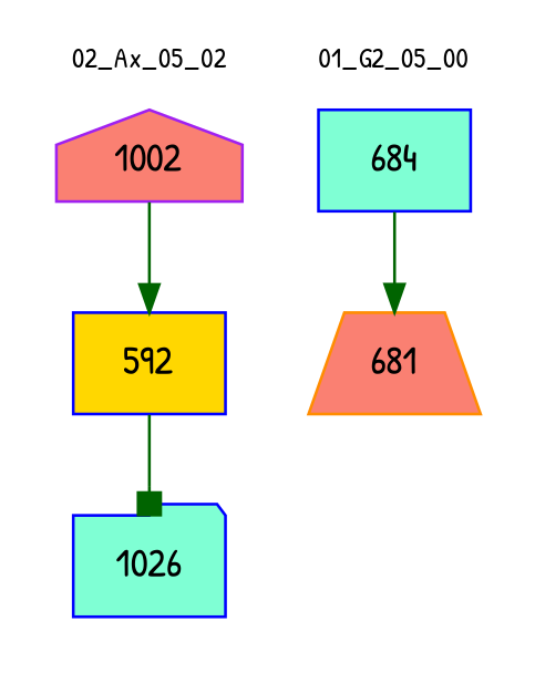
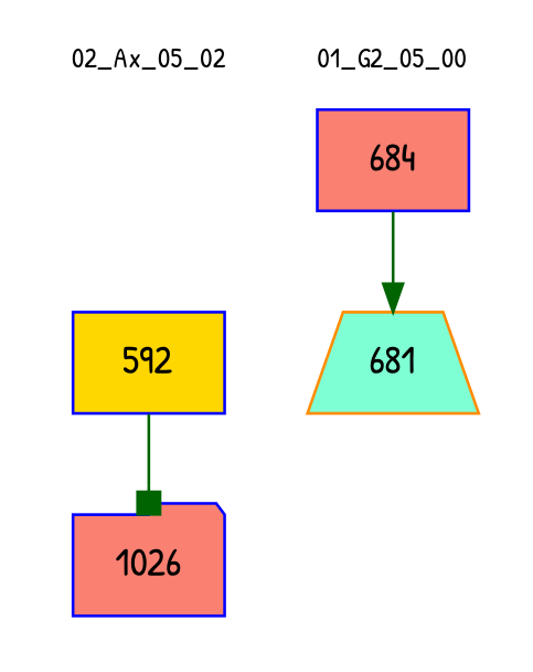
  digraph {
    fontname="Patrick Hand"
    node [color=blue fillcolor=salmon fontname="Patrick Hand" shape=box style=filled]
    edge [arrowhead=normal color=darkgreen fontname="Patrick Hand"]
-   n1 [color=purple label=1002 shape=house]
    n2 [fillcolor=gold label=592]
-   n3 [fillcolor=aquamarine label=1026 shape=folder]
-   n4 [fillcolor=aquamarine label=684]
-   n5 [color=darkorange label=681 shape=trapezium]
+   n3 [label=1026 shape=folder]
+   n4 [label=684]
+   n5 [color=darkorange fillcolor=aquamarine label=681 shape=trapezium]
    subgraph cluster_1 {
      color=white
      fontsize=10
      label="02_Ax_05_02"
-     n1
      n2
      n3
    }
    subgraph cluster_2 {
      color=white
      fontsize=10
      label="01_G2_05_00"
      n4
      n5
    }
-   n1 -> n2
    n2 -> n3 [arrowhead=box]
    n4 -> n5
  }
